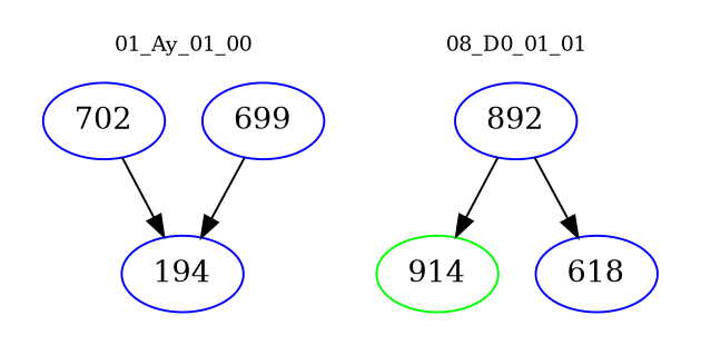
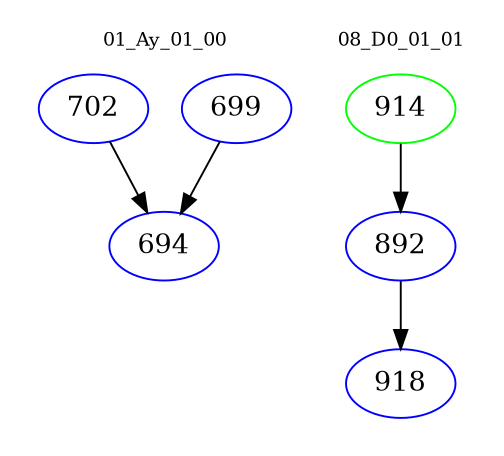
  digraph {
    node [color=blue]
    edge [color=black]
    n1 [label=699]
-   n2 [label=194]
+   n2 [label=694]
    n3 [label=702]
    n4 [color=green label=914]
    n5 [label=892]
-   n6 [label=618]
+   n6 [label=918]
    subgraph cluster_1 {
      color=white
      fontsize=10
      label="01_Ay_01_00"
      n1
      n2
      n3
    }
    subgraph cluster_2 {
      color=white
      fontsize=10
      label="08_D0_01_01"
      n4
      n5
      n6
    }
    n1 -> n2
    n3 -> n2
-   n5 -> n4
+   n4 -> n5
    n5 -> n6
  }
